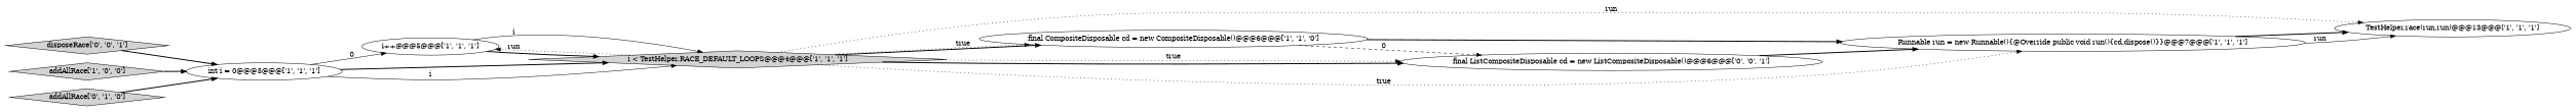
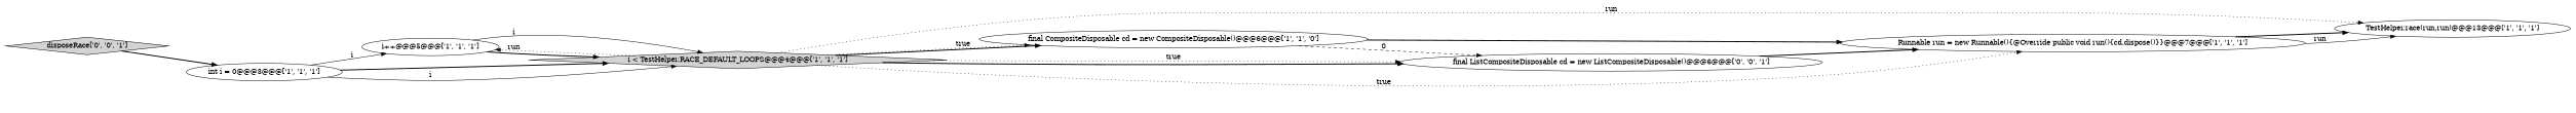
  digraph {
    rankdir=LR
    node [fillcolor=white shape=ellipse style=filled]
    edge [style=bold]
    n1 [label="i++@@@5@@@['1', '1', '1']"]
    n2 [fillcolor=lightgray label="i < TestHelper.RACE_DEFAULT_LOOPS@@@4@@@['1', '1', '1']" shape=diamond]
    n3 [label="TestHelper.race(run,run)@@@13@@@['1', '1', '1']"]
    n4 [label="final CompositeDisposable cd = new CompositeDisposable()@@@6@@@['1', '1', '0']"]
    n5 [label="final ListCompositeDisposable cd = new ListCompositeDisposable()@@@6@@@['0', '0', '1']"]
    n6 [label="Runnable run = new Runnable(){@Override public void run(){cd.dispose()}}@@@7@@@['1', '1', '1']"]
    n7 [label="int i = 0@@@3@@@['1', '1', '1']"]
    n8 [fillcolor=lightgray label="disposeRace['0', '0', '1']" shape=diamond]
-   n9 [fillcolor=lightgray label="addAllRace['1', '0', '0']" shape=diamond]
-   n10 [fillcolor=lightgray label="addAllRace['0', '1', '0']" shape=diamond]
    n1 -> n2
    n1 -> n2 [label=i style=solid]
    n2 -> n1 [label=run style=dotted]
    n2 -> n3 [label=run style=dotted]
    n2 -> n4 [label=true style=dotted]
    n2 -> n4
    n2 -> n5 [label=true style=dotted]
    n2 -> n5
    n2 -> n6 [label=true style=dotted]
    n4 -> n5 [label=0 style=dashed]
    n4 -> n6
    n5 -> n6
    n6 -> n3 [label=run style=solid]
    n6 -> n3
-   n7 -> n1 [label=0 style=solid]
+   n7 -> n1 [label=i style=solid]
    n7 -> n2
    n7 -> n2 [label=i style=solid]
    n8 -> n7
-   n9 -> n7
-   n10 -> n7
  }
